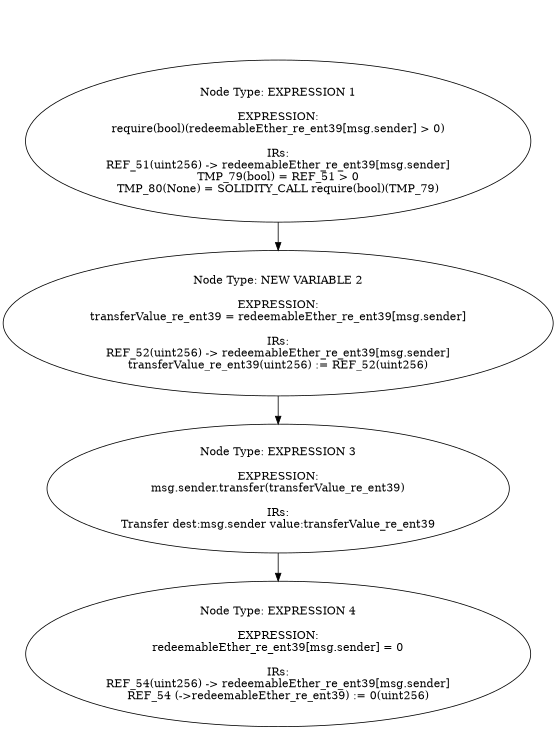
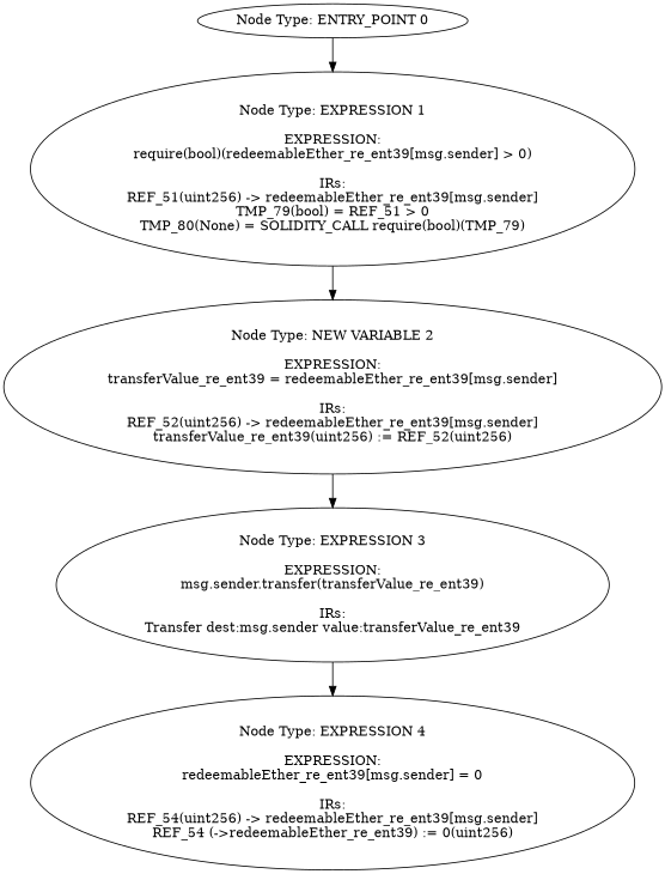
  digraph {
+   n1 [label="Node Type: ENTRY_POINT 0\n"]
    n2 [label="Node Type: EXPRESSION 1\n\nEXPRESSION:\nrequire(bool)(redeemableEther_re_ent39[msg.sender] > 0)\n\nIRs:\nREF_51(uint256) -> redeemableEther_re_ent39[msg.sender]\nTMP_79(bool) = REF_51 > 0\nTMP_80(None) = SOLIDITY_CALL require(bool)(TMP_79)"]
    n3 [label="Node Type: NEW VARIABLE 2\n\nEXPRESSION:\ntransferValue_re_ent39 = redeemableEther_re_ent39[msg.sender]\n\nIRs:\nREF_52(uint256) -> redeemableEther_re_ent39[msg.sender]\ntransferValue_re_ent39(uint256) := REF_52(uint256)"]
    n4 [label="Node Type: EXPRESSION 3\n\nEXPRESSION:\nmsg.sender.transfer(transferValue_re_ent39)\n\nIRs:\nTransfer dest:msg.sender value:transferValue_re_ent39"]
    n5 [label="Node Type: EXPRESSION 4\n\nEXPRESSION:\nredeemableEther_re_ent39[msg.sender] = 0\n\nIRs:\nREF_54(uint256) -> redeemableEther_re_ent39[msg.sender]\nREF_54 (->redeemableEther_re_ent39) := 0(uint256)"]
+   n1 -> n2
    n2 -> n3
    n3 -> n4
    n4 -> n5
  }
